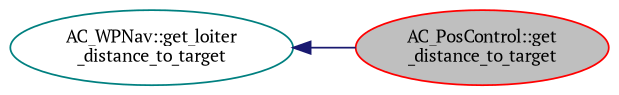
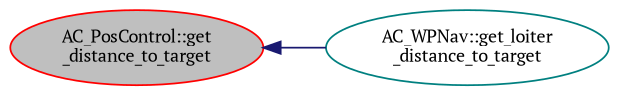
  digraph {
    rankdir=LR
    fontname="PT Serif"
    node [fontname="PT Serif" fontsize=10 shape=ellipse style=filled]
    n1 [color=red fillcolor=grey75 fontcolor=black height=0.2 label="AC_PosControl::get\l_distance_to_target" width=0.4]
    n2 [color=teal fillcolor=white height=0.2 label="AC_WPNav::get_loiter\l_distance_to_target" width=0.4]
-   n2 -> n1 [color=midnightblue dir=back fontname="PT Serif" fontsize=10 labelfontname=Helvetica labelfontsize=10 style=solid]
+   n1 -> n2 [color=midnightblue dir=back fontname="PT Serif" fontsize=10 labelfontname=Helvetica labelfontsize=10 style=solid]
  }
